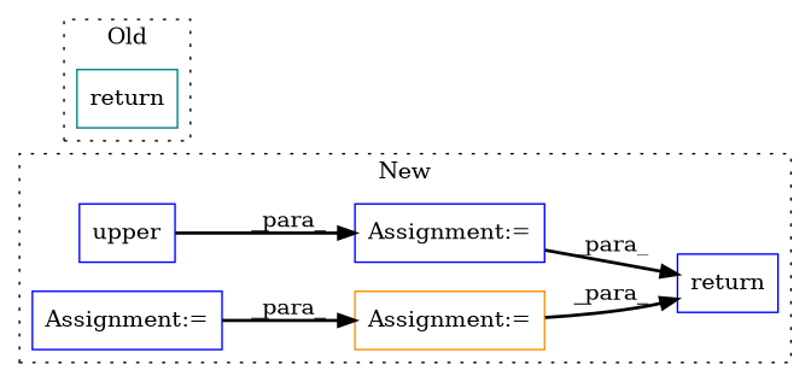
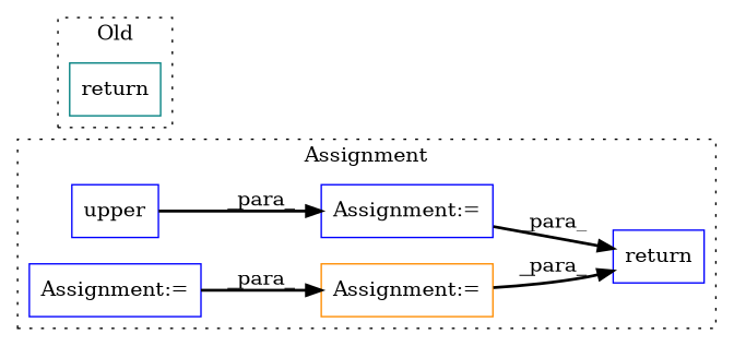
  digraph {
    rankdir=LR
    node [a=7 l=7 shape=box color=blue]
    edge [style=bold]
    n1 [a=32 label=upper s=35796]
    n2 [l=1 label="Assignment:=" s=35762]
    n3 [a=41 label=return s=35860]
    n4 [l=1 label="Assignment:=" s=35625 color=darkorange]
    n5 [l=1 label="Assignment:=" s=35486]
    n6 [a=41 label=return s=35110 color=teal]
    subgraph cluster_1 {
-     label=New
+     label=Assignment
      style=dotted
      n1
      n2
      n3
      n4
      n5
    }
    subgraph cluster_2 {
      label=Old
      style=dotted
      n6
    }
    n1 -> n2 [label=_para_]
    n2 -> n3 [label=_para_]
    n4 -> n3 [label=_para_]
    n5 -> n4 [label=_para_]
  }
